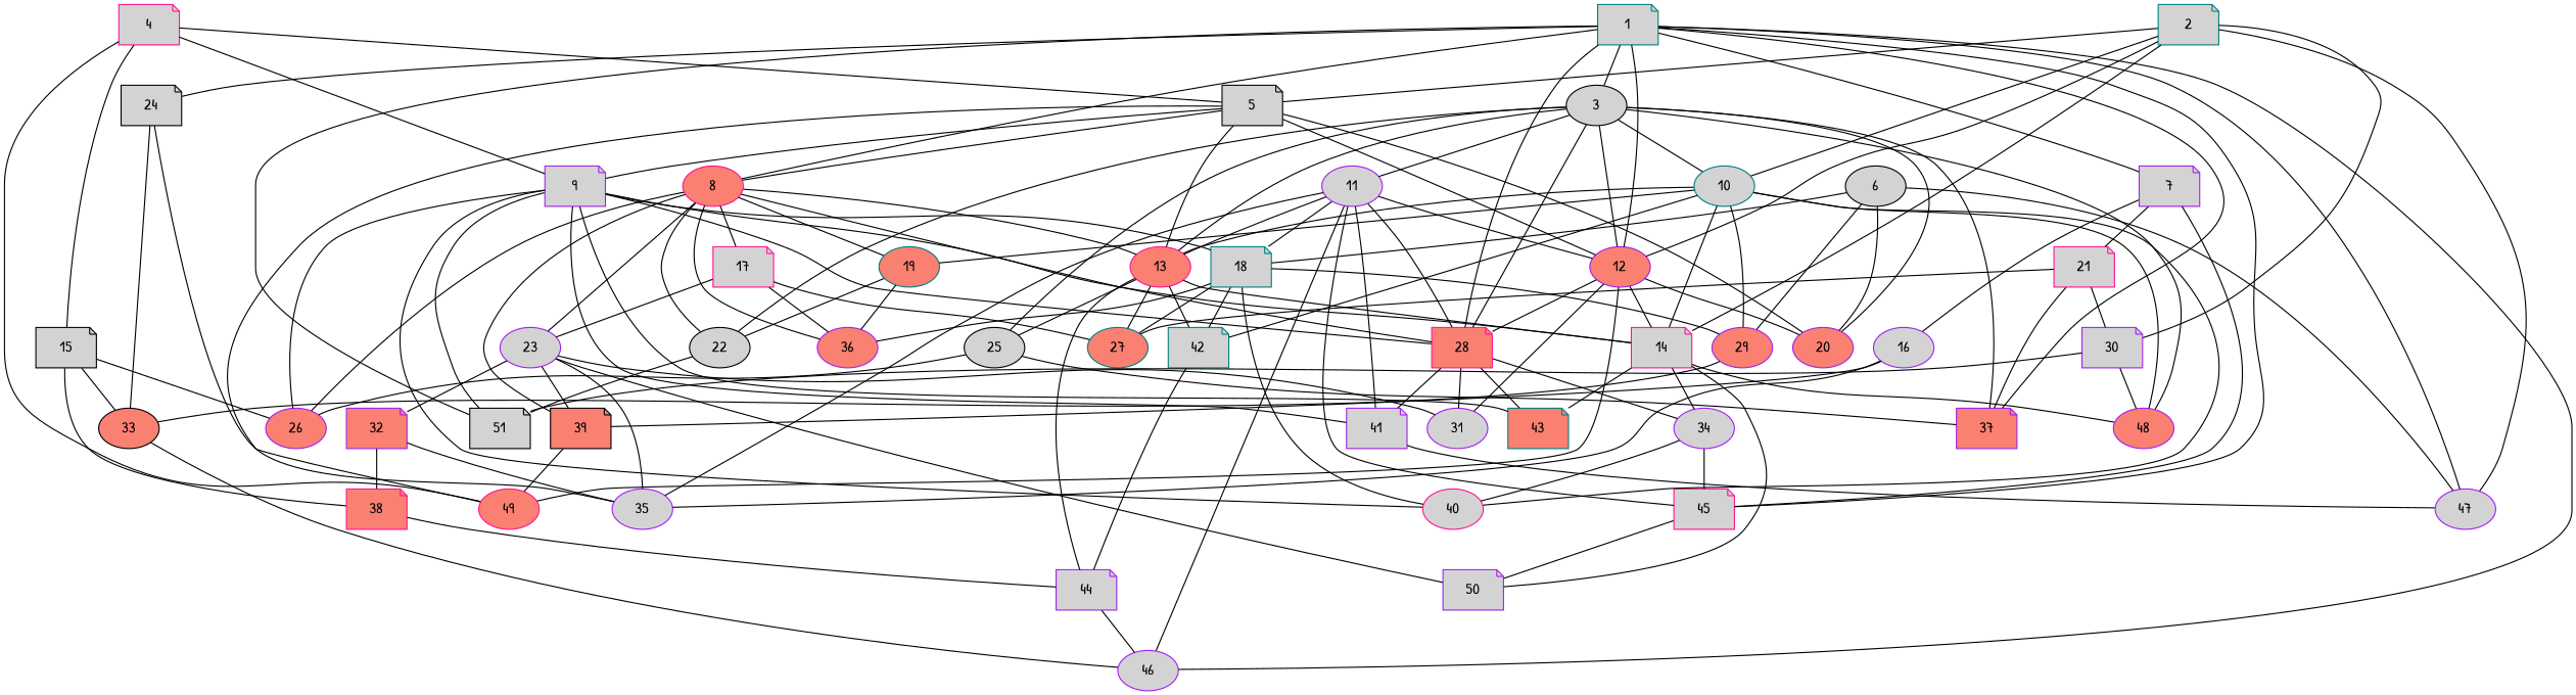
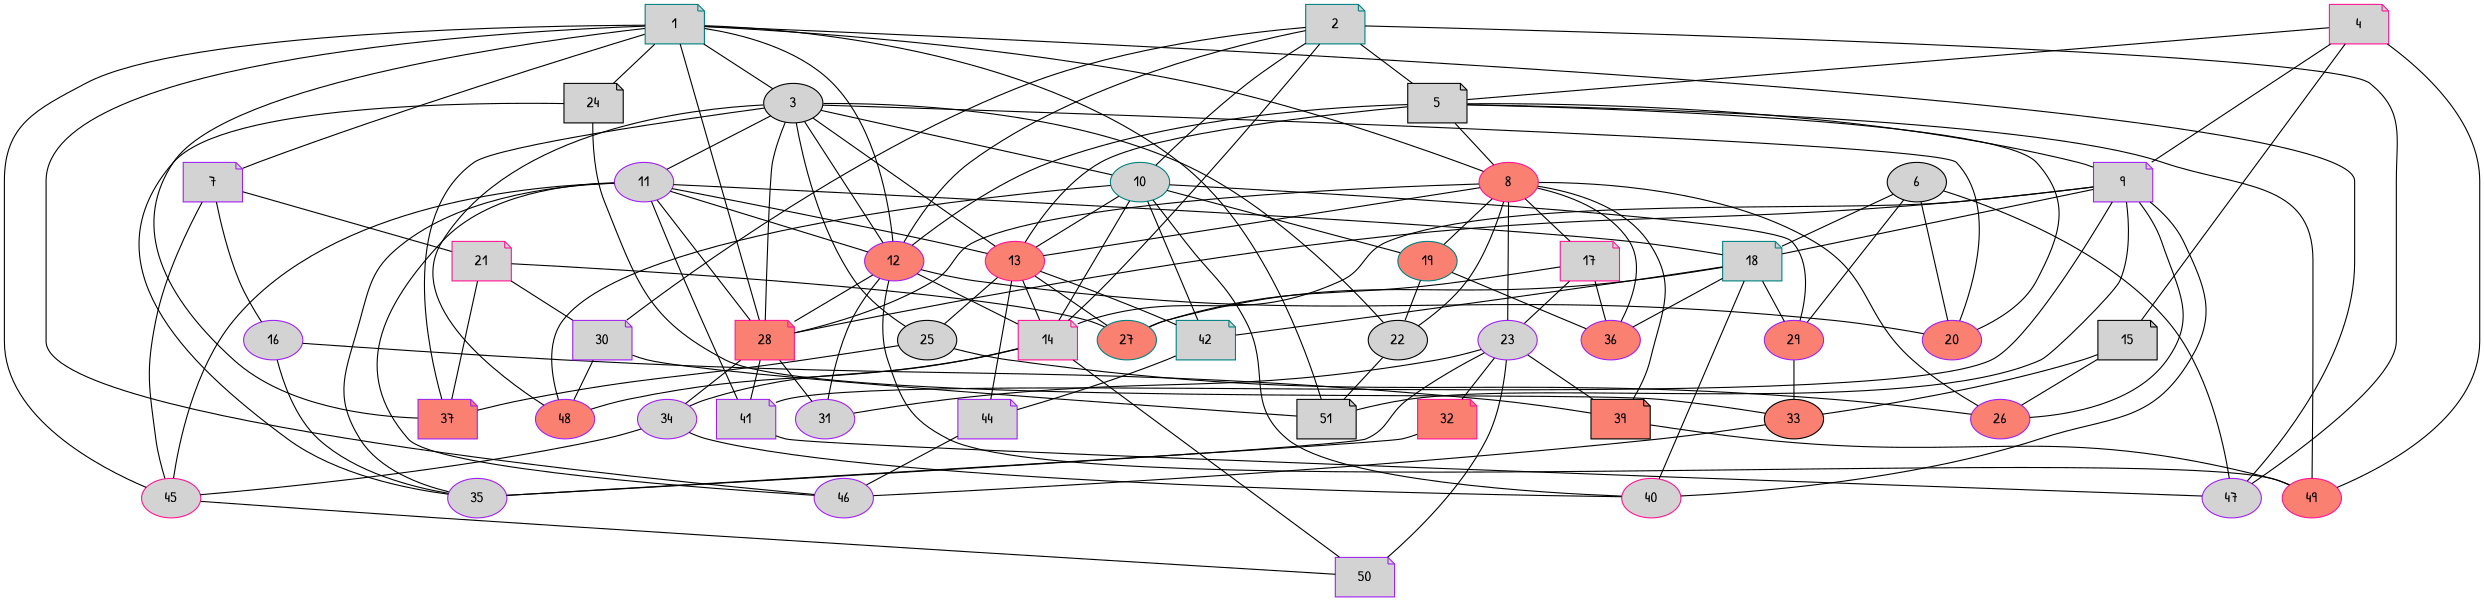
  graph {
    fontname="Patrick Hand"
    node [color=purple fillcolor=lightgrey fontname="Patrick Hand" shape=ellipse style=filled]
    edge [fontname="Patrick Hand" weight=1.0]
    1 [color=teal shape=note]
    3 [color=black]
    7 [shape=note]
    8 [color=deeppink fillcolor=salmon]
    12 [fillcolor=salmon]
    24 [color=black shape=note]
    28 [color=deeppink fillcolor=salmon shape=note]
    37 [fillcolor=salmon shape=note]
    46
    47
    51 [color=black shape=note]
-   45 [color=deeppink shape=note]
+   45 [color=deeppink]
    10 [color=teal]
    11
    13 [color=deeppink fillcolor=salmon]
    20 [fillcolor=salmon]
    22 [color=black]
    25 [color=black]
    48 [fillcolor=salmon]
    16
    21 [color=deeppink shape=note]
    17 [color=deeppink shape=note]
    19 [color=teal fillcolor=salmon]
    23
    26 [fillcolor=salmon]
    36 [fillcolor=salmon]
    39 [color=black fillcolor=salmon shape=note]
    14 [color=deeppink shape=note]
    49 [color=deeppink fillcolor=salmon]
    31
    35
    33 [color=black fillcolor=salmon]
    41 [shape=note]
-   43 [color=teal fillcolor=salmon shape=note]
    34
-   38 [color=deeppink fillcolor=salmon shape=note]
    44 [shape=note]
    2 [color=teal shape=note]
    5 [color=black shape=note]
    30 [shape=note]
    9 [shape=note]
    29 [fillcolor=salmon]
    40 [color=deeppink]
    42 [color=teal shape=note]
    50 [shape=note]
    18 [color=teal shape=note]
    27 [color=teal fillcolor=salmon]
    4 [color=deeppink shape=note]
    15 [color=black shape=note]
    6 [color=black]
-   32 [fillcolor=salmon shape=note]
+   32 [color=deeppink fillcolor=salmon shape=note]
    1 -- 3
    1 -- 7
    1 -- 8
    1 -- 12
    1 -- 24 [weight=2.0]
    1 -- 28
    1 -- 37
    1 -- 46
    1 -- 47
    1 -- 51
    1 -- 45
    3 -- 12 [weight=2.0]
    3 -- 28
    3 -- 37
    3 -- 10
    3 -- 11
    3 -- 13
    3 -- 20
    3 -- 22
    3 -- 25
    3 -- 48
    7 -- 45
    7 -- 16
    7 -- 21
    8 -- 28
    8 -- 13
    8 -- 22
    8 -- 17
    8 -- 19
    8 -- 23 [weight=2.0]
    8 -- 26
    8 -- 36
    8 -- 39
    12 -- 28
    12 -- 20
    12 -- 14
    12 -- 49
    12 -- 31 [weight=2.0]
    24 -- 35
    24 -- 33
    28 -- 31
    28 -- 41
-   28 -- 43 [weight=2.0]
    28 -- 34
    45 -- 50
    10 -- 13
    10 -- 48
    10 -- 19
    10 -- 14 [weight=2.0]
    10 -- 29
    10 -- 40
    10 -- 42
    11 -- 12
    11 -- 28 [weight=2.0]
    11 -- 46
    11 -- 45
    11 -- 13
    11 -- 35
    11 -- 41
    11 -- 18
    13 -- 25
    13 -- 14
    13 -- 44
    13 -- 42
    13 -- 27
    22 -- 51
    25 -- 37
    25 -- 26
    16 -- 39
    16 -- 35 [weight=2.0]
    21 -- 37
    21 -- 30
    21 -- 27
    17 -- 23
    17 -- 36
    17 -- 27
    19 -- 22
    19 -- 36
    23 -- 39
    23 -- 31
    23 -- 35 [weight=2.0]
    23 -- 50 [weight=2.0]
    23 -- 32
    39 -- 49
    14 -- 48
-   14 -- 43
    14 -- 34
    14 -- 50
    33 -- 46
    41 -- 47
    34 -- 45
    34 -- 40
-   38 -- 44
    44 -- 46
    2 -- 12
    2 -- 47
    2 -- 10
    2 -- 14
    2 -- 5 [weight=3.0]
    2 -- 30
    5 -- 8
    5 -- 12
    5 -- 13
    5 -- 20
    5 -- 49
    5 -- 9
    30 -- 51
    30 -- 48
    9 -- 28
    9 -- 51
    9 -- 26
    9 -- 14
    9 -- 41
-   9 -- 43
    9 -- 40
    9 -- 18
    29 -- 33
    42 -- 44
    18 -- 36
    18 -- 29
    18 -- 40
    18 -- 42
    18 -- 27
    4 -- 49
    4 -- 5
    4 -- 9
    4 -- 15
    15 -- 26
    15 -- 33
-   15 -- 38
    6 -- 47
    6 -- 20
    6 -- 29
    6 -- 18
    32 -- 35 [weight=2.0]
-   32 -- 38
  }
